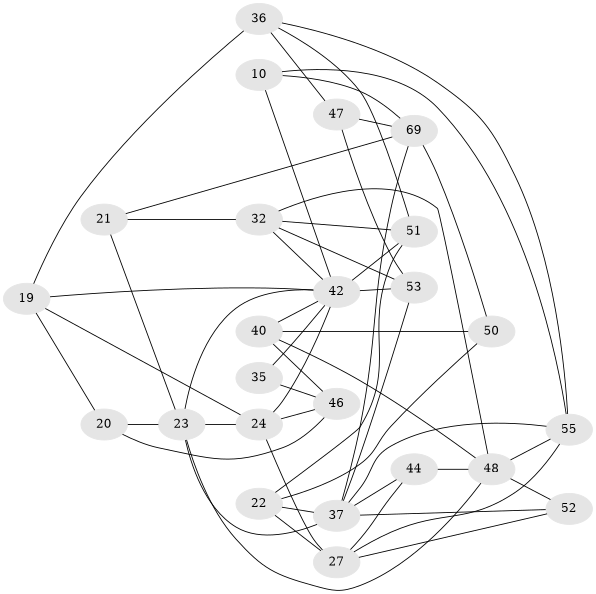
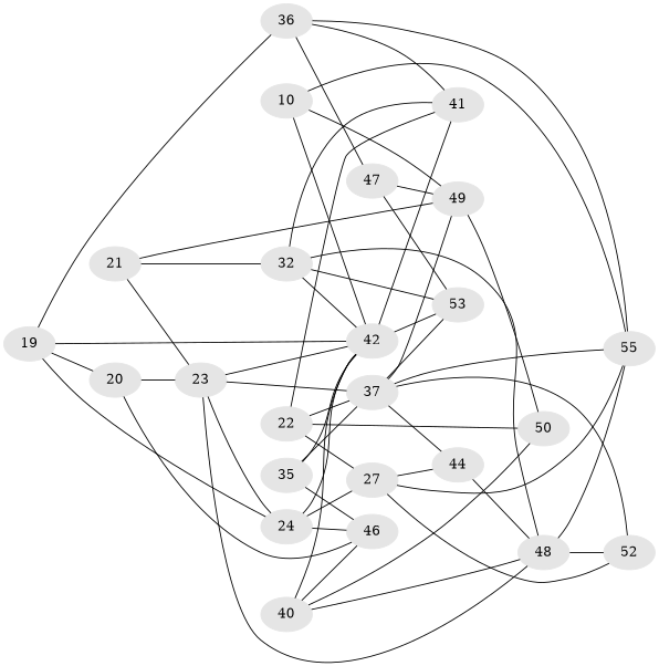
  graph {
    rankdir=LR
    node [color=gray90 style=filled]
    10 [super="+5"]
    42 [super="+4+39+38"]
-   49 [super="+2+41" label=69]
+   49 [super="+2+41"]
    55 [super="+31+43"]
-   51
+   51 [label=41]
    53 [super="+26+29"]
    50
    32 [super="+12+30+28"]
    48 [super="+15+45"]
    37 [super="+25+17"]
    52 [super="+33"]
    44 [super="+6"]
    19
    20
    24 [super="+7"]
    36
    23 [super="+18"]
    46
    27 [super="+14"]
    47
    21
    22
    35
    40
    10 -- 42 [weight=2]
    10 -- 49 [weight=2]
    10 -- 55 [weight=2]
    42 -- 51
    42 -- 53
    49 -- 50
    32 -- 42
    32 -- 51
    32 -- 53 [weight=2]
    32 -- 48
    48 -- 55
    48 -- 52 [weight=2]
    37 -- 49
    37 -- 55
    37 -- 53 [weight=2]
    37 -- 52
    37 -- 44 [weight=3]
    44 -- 48
    19 -- 42
    19 -- 20
    19 -- 24
    19 -- 36
    20 -- 23
    20 -- 46
    24 -- 42 [weight=2]
    24 -- 46
    24 -- 27
    36 -- 55
    36 -- 51
    36 -- 47
    23 -- 42 [weight=2]
    23 -- 48 [weight=2]
    23 -- 37
    23 -- 24
    27 -- 55 [weight=2]
    27 -- 52
    27 -- 44
    47 -- 49
    47 -- 53
    21 -- 49
    21 -- 32 [weight=2]
    21 -- 23
    22 -- 51
    22 -- 50
    22 -- 37
    22 -- 27
    35 -- 42
+   35 -- 37
    35 -- 46
    40 -- 42
    40 -- 50
    40 -- 48
    40 -- 46
  }
